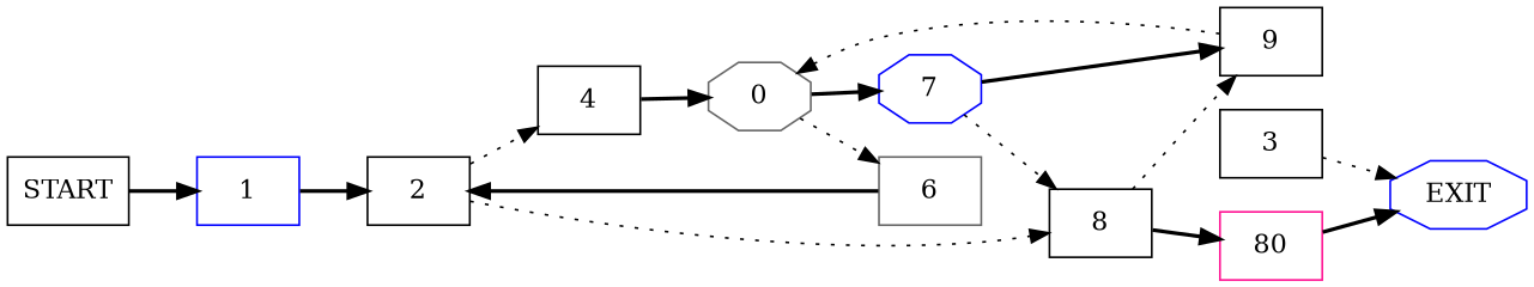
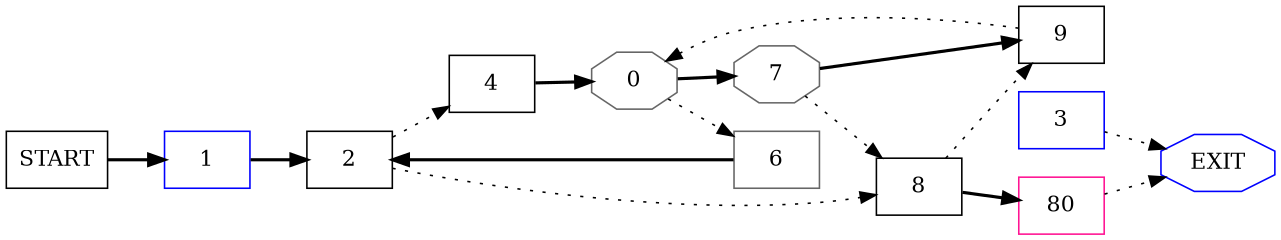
  digraph {
    rankdir=LR
    node [color=black shape=box]
    edge [style=dotted]
    n1 [label=START]
    1 [color=blue]
    2
    n4 [color=blue label=EXIT shape=octagon]
    4
    8
-   3
+   3 [color=blue]
    n8 [color=gray40 label=0 shape=octagon]
    6 [color=gray40]
-   7 [color=blue shape=octagon]
+   7 [color=gray40 shape=octagon]
    9
    n12 [color=deeppink label=80]
    n1 -> 1 [style=bold]
    1 -> 2 [style=bold]
    2 -> 4
    2 -> 8
    4 -> n8 [style=bold]
    8 -> 9
    8 -> n12 [style=bold]
    3 -> n4
    n8 -> 6
    n8 -> 7 [style=bold]
    6 -> 2 [style=bold]
    7 -> 8
    7 -> 9 [style=bold]
    9 -> n8
-   n12 -> n4 [style=bold]
+   n12 -> n4
  }
